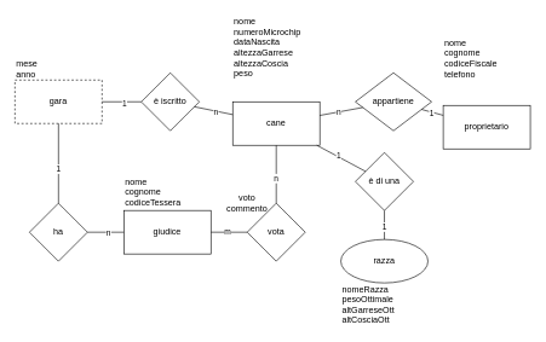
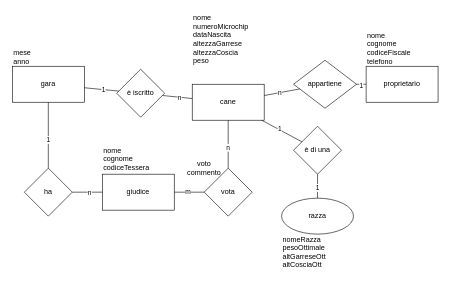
  <mxCell id="0" />
  <mxCell id="1" parent="0" />
  <mxCell id="2" value="cane" style="rounded=0;whiteSpace=wrap;html=1;" vertex="1" parent="1"><mxGeometry x="320" y="140" width="120" height="60" as="geometry" /></mxCell>
  <mxCell id="3" value="razza" style="ellipse;whiteSpace=wrap;html=1;" vertex="1" parent="1"><mxGeometry x="469" y="330" width="120" height="60" as="geometry" /></mxCell>
  <mxCell id="4" value="giudice" style="rounded=0;whiteSpace=wrap;html=1;" vertex="1" parent="1"><mxGeometry x="170" y="290" width="120" height="60" as="geometry" /></mxCell>
- <mxCell id="5" value="proprietario" style="rounded=0;whiteSpace=wrap;html=1;" vertex="1" parent="1"><mxGeometry x="610" y="145" width="120" height="60" as="geometry" /></mxCell>
- <mxCell id="6" value="è iscritto" style="rhombus;whiteSpace=wrap;html=1;" vertex="1" parent="1"><mxGeometry x="194" y="100" width="80" height="80" as="geometry" /></mxCell>
+ <mxCell id="5" value="proprietario" style="rounded=0;whiteSpace=wrap;html=1;" vertex="1" parent="1"><mxGeometry x="610" y="110" width="120" height="60" as="geometry" /></mxCell>
+ <mxCell id="6" value="è iscritto" style="rhombus;whiteSpace=wrap;html=1;" vertex="1" parent="1"><mxGeometry x="194" y="115" width="80" height="80" as="geometry" /></mxCell>
  <mxCell id="7" value="" style="endArrow=none;html=1;" edge="1" parent="1" source="6" target="2"><mxGeometry width="50" height="50" relative="1" as="geometry"><mxPoint x="249" y="640" as="sourcePoint" /><mxPoint x="309" y="640" as="targetPoint" /><Array as="points" /></mxGeometry></mxCell>
  <mxCell id="8" value="n" style="edgeLabel;html=1;align=center;verticalAlign=middle;resizable=0;points=[];" vertex="1" connectable="0" parent="7"><mxGeometry x="0.12" y="-1" relative="1" as="geometry"><mxPoint as="offset" /></mxGeometry></mxCell>
  <mxCell id="9" value="è di una" style="rhombus;whiteSpace=wrap;html=1;" vertex="1" parent="1"><mxGeometry x="489" y="210" width="80" height="80" as="geometry" /></mxCell>
  <mxCell id="10" value="" style="endArrow=none;html=1;" edge="1" parent="1" source="9" target="3"><mxGeometry width="50" height="50" relative="1" as="geometry"><mxPoint x="439" y="250" as="sourcePoint" /><mxPoint x="619" y="240" as="targetPoint" /><Array as="points" /></mxGeometry></mxCell>
  <mxCell id="11" value="1" style="edgeLabel;html=1;align=center;verticalAlign=middle;resizable=0;points=[];" vertex="1" connectable="0" parent="10"><mxGeometry x="0.12" y="-1" relative="1" as="geometry"><mxPoint as="offset" /></mxGeometry></mxCell>
  <mxCell id="12" value="ha" style="rhombus;whiteSpace=wrap;html=1;" vertex="1" parent="1"><mxGeometry x="40" y="280" width="80" height="80" as="geometry" /></mxCell>
  <mxCell id="13" value="" style="endArrow=none;html=1;" edge="1" parent="1" source="12" target="4"><mxGeometry width="50" height="50" relative="1" as="geometry"><mxPoint x="284" y="360" as="sourcePoint" /><mxPoint x="464" y="350" as="targetPoint" /><Array as="points" /></mxGeometry></mxCell>
  <mxCell id="14" value="n" style="edgeLabel;html=1;align=center;verticalAlign=middle;resizable=0;points=[];" vertex="1" connectable="0" parent="13"><mxGeometry x="0.12" y="-1" relative="1" as="geometry"><mxPoint as="offset" /></mxGeometry></mxCell>
  <mxCell id="15" value="appartiene" style="rhombus;whiteSpace=wrap;html=1;" vertex="1" parent="1"><mxGeometry x="489" y="100" width="105" height="80" as="geometry" /></mxCell>
  <mxCell id="16" value="" style="endArrow=none;html=1;" edge="1" parent="1" source="5" target="15"><mxGeometry width="50" height="50" relative="1" as="geometry"><mxPoint x="329" y="90" as="sourcePoint" /><mxPoint x="281" y="500" as="targetPoint" /><Array as="points" /></mxGeometry></mxCell>
  <mxCell id="17" value="1" style="edgeLabel;html=1;align=center;verticalAlign=middle;resizable=0;points=[];" vertex="1" connectable="0" parent="16"><mxGeometry x="0.09" y="1" relative="1" as="geometry"><mxPoint as="offset" /></mxGeometry></mxCell>
  <mxCell id="18" value="" style="endArrow=none;html=1;" edge="1" parent="1" source="15" target="2"><mxGeometry width="50" height="50" relative="1" as="geometry"><mxPoint x="251" y="460" as="sourcePoint" /><mxPoint x="147" y="90" as="targetPoint" /><Array as="points" /></mxGeometry></mxCell>
  <mxCell id="19" value="n" style="edgeLabel;html=1;align=center;verticalAlign=middle;resizable=0;points=[];" vertex="1" connectable="0" parent="18"><mxGeometry x="0.12" y="-1" relative="1" as="geometry"><mxPoint as="offset" /></mxGeometry></mxCell>
- <mxCell id="20" value="gara" style="rounded=0;whiteSpace=wrap;html=1;dashed=1;" vertex="1" parent="1"><mxGeometry x="20" y="110" width="120" height="60" as="geometry" /></mxCell>
+ <mxCell id="20" value="gara" style="rounded=0;whiteSpace=wrap;html=1;" vertex="1" parent="1"><mxGeometry x="20" y="110" width="120" height="60" as="geometry" /></mxCell>
  <mxCell id="21" value="" style="endArrow=none;html=1;" edge="1" parent="1" source="20" target="6"><mxGeometry width="50" height="50" relative="1" as="geometry"><mxPoint x="110" y="200" as="sourcePoint" /><mxPoint x="156" y="200" as="targetPoint" /><Array as="points" /></mxGeometry></mxCell>
  <mxCell id="22" value="1" style="edgeLabel;html=1;align=center;verticalAlign=middle;resizable=0;points=[];" vertex="1" connectable="0" parent="21"><mxGeometry x="0.12" y="-1" relative="1" as="geometry"><mxPoint as="offset" /></mxGeometry></mxCell>
  <mxCell id="23" value="" style="endArrow=none;html=1;" edge="1" parent="1" source="9" target="2"><mxGeometry width="50" height="50" relative="1" as="geometry"><mxPoint x="437.273" y="220.003" as="sourcePoint" /><mxPoint x="350" y="239.397" as="targetPoint" /><Array as="points" /></mxGeometry></mxCell>
  <mxCell id="24" value="1" style="edgeLabel;html=1;align=center;verticalAlign=middle;resizable=0;points=[];" vertex="1" connectable="0" parent="23"><mxGeometry x="0.12" y="-1" relative="1" as="geometry"><mxPoint as="offset" /></mxGeometry></mxCell>
  <mxCell id="25" value="" style="endArrow=none;html=1;" edge="1" parent="1" source="20" target="12"><mxGeometry width="50" height="50" relative="1" as="geometry"><mxPoint x="410" y="230" as="sourcePoint" /><mxPoint x="450" y="230" as="targetPoint" /><Array as="points" /></mxGeometry></mxCell>
  <mxCell id="26" value="1" style="edgeLabel;html=1;align=center;verticalAlign=middle;resizable=0;points=[];" vertex="1" connectable="0" parent="25"><mxGeometry x="0.12" y="-1" relative="1" as="geometry"><mxPoint as="offset" /></mxGeometry></mxCell>
  <mxCell id="27" value="vota" style="rhombus;whiteSpace=wrap;html=1;" vertex="1" parent="1"><mxGeometry x="340" y="280" width="80" height="80" as="geometry" /></mxCell>
  <mxCell id="28" value="" style="endArrow=none;html=1;" edge="1" parent="1" source="27" target="4"><mxGeometry width="50" height="50" relative="1" as="geometry"><mxPoint x="554" y="360" as="sourcePoint" /><mxPoint x="418.571" y="290" as="targetPoint" /><Array as="points" /></mxGeometry></mxCell>
  <mxCell id="29" value="m" style="edgeLabel;html=1;align=center;verticalAlign=middle;resizable=0;points=[];" vertex="1" connectable="0" parent="28"><mxGeometry x="0.12" y="-1" relative="1" as="geometry"><mxPoint as="offset" /></mxGeometry></mxCell>
  <mxCell id="30" value="" style="endArrow=none;html=1;" edge="1" parent="1" target="27" source="2"><mxGeometry width="50" height="50" relative="1" as="geometry"><mxPoint x="350" y="170" as="sourcePoint" /><mxPoint x="720" y="230" as="targetPoint" /><Array as="points" /></mxGeometry></mxCell>
  <mxCell id="31" value="n" style="edgeLabel;html=1;align=center;verticalAlign=middle;resizable=0;points=[];" vertex="1" connectable="0" parent="30"><mxGeometry x="0.12" y="-1" relative="1" as="geometry"><mxPoint as="offset" /></mxGeometry></mxCell>
  <mxCell id="32" value="voto&lt;br&gt;commento" style="text;html=1;strokeColor=none;fillColor=none;align=center;verticalAlign=middle;whiteSpace=wrap;rounded=0;" vertex="1" parent="1"><mxGeometry x="320" y="270" width="40" height="20" as="geometry" /></mxCell>
  <mxCell id="33" value="mese&lt;br&gt;anno" style="text;html=1;strokeColor=none;fillColor=none;align=left;verticalAlign=middle;whiteSpace=wrap;rounded=0;" vertex="1" parent="1"><mxGeometry x="20" y="80" width="50" height="30" as="geometry" /></mxCell>
  <mxCell id="34" value="nome&lt;br&gt;numeroMicrochip&lt;br&gt;dataNascita&lt;br&gt;altezzaGarrese&lt;br&gt;altezzaCoscia&lt;br&gt;peso" style="text;html=1;strokeColor=none;fillColor=none;align=left;verticalAlign=middle;whiteSpace=wrap;rounded=0;" vertex="1" parent="1"><mxGeometry x="320" y="20" width="100" height="90" as="geometry" /></mxCell>
  <mxCell id="35" value="nome&lt;br&gt;cognome&lt;br&gt;codiceFiscale&lt;br&gt;telefono" style="text;html=1;strokeColor=none;fillColor=none;align=left;verticalAlign=middle;whiteSpace=wrap;rounded=0;" vertex="1" parent="1"><mxGeometry x="610" y="50" width="80" height="60" as="geometry" /></mxCell>
  <mxCell id="36" value="nome&lt;br&gt;cognome&lt;br&gt;codiceTessera" style="text;html=1;strokeColor=none;fillColor=none;align=left;verticalAlign=middle;whiteSpace=wrap;rounded=0;" vertex="1" parent="1"><mxGeometry x="170" y="240" width="80" height="50" as="geometry" /></mxCell>
  <mxCell id="37" value="nomeRazza&lt;br&gt;pesoOttimale&lt;br&gt;altGarreseOtt&lt;br&gt;altCosciaOtt" style="text;html=1;strokeColor=none;fillColor=none;align=left;verticalAlign=middle;whiteSpace=wrap;rounded=0;" vertex="1" parent="1"><mxGeometry x="469" y="390" width="91" height="60" as="geometry" /></mxCell>
